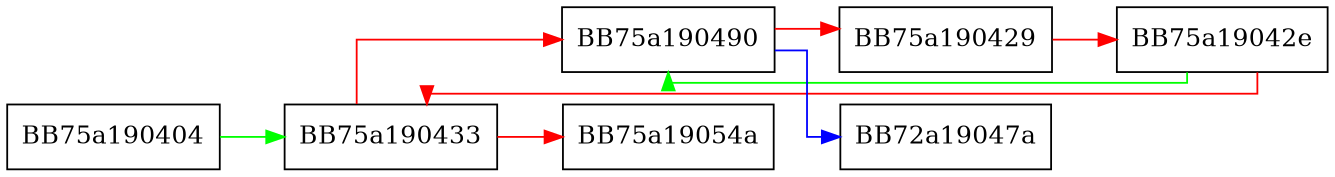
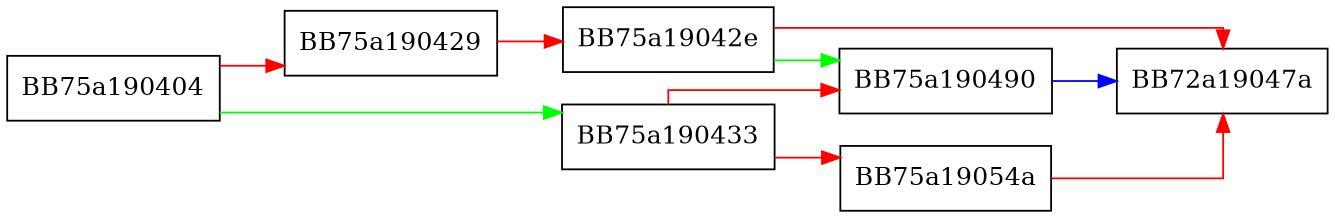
  digraph {
    rankdir=LR
    splines=ortho
    node [shape=box]
    edge [color=red]
    BB75a190404
    BB75a190429
    BB75a190433
    BB75a19042e
    BB75a190490
    n6 [label=BB72a19047a]
    n7 [label=BB75a19054a]
-   BB75a190490 -> BB75a190429
+   BB75a190404 -> BB75a190429
    BB75a190404 -> BB75a190433 [color=green]
    BB75a190429 -> BB75a19042e
    BB75a190433 -> BB75a190490
    BB75a190433 -> n7
-   BB75a19042e -> BB75a190433
+   BB75a19042e -> n6
    BB75a19042e -> BB75a190490 [color=green]
    BB75a190490 -> n6 [color=blue]
+   n7 -> n6
  }
